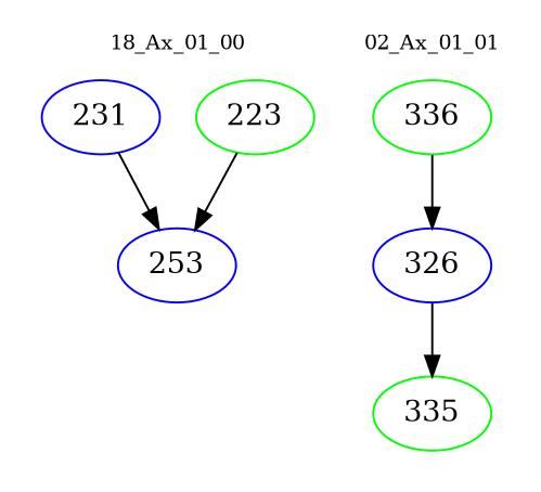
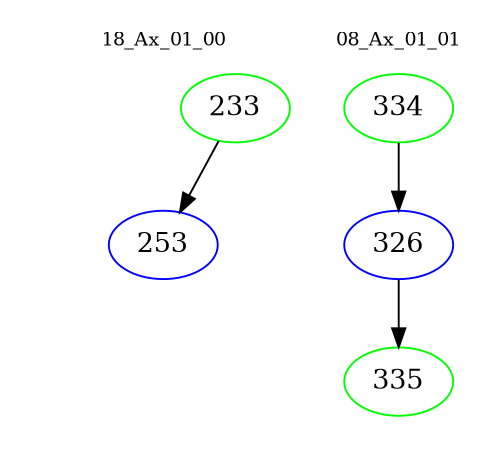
  digraph {
    node [color=green]
    edge [color=black]
-   n1 [label=223]
-   n2 [color=blue label=231]
+   n1 [label=233]
    n3 [color=blue label=253]
-   n4 [label=336]
+   n4 [label=334]
    n5 [color=blue label=326]
    n6 [label=335]
    subgraph cluster_1 {
      color=white
      fontsize=10
      label="18_Ax_01_00"
      n1
-     n2
      n3
    }
    subgraph cluster_2 {
      color=white
      fontsize=10
-     label="02_Ax_01_01"
+     label="08_Ax_01_01"
      n4
      n5
      n6
    }
    n1 -> n3
-   n2 -> n3
    n4 -> n5
    n5 -> n6
  }
